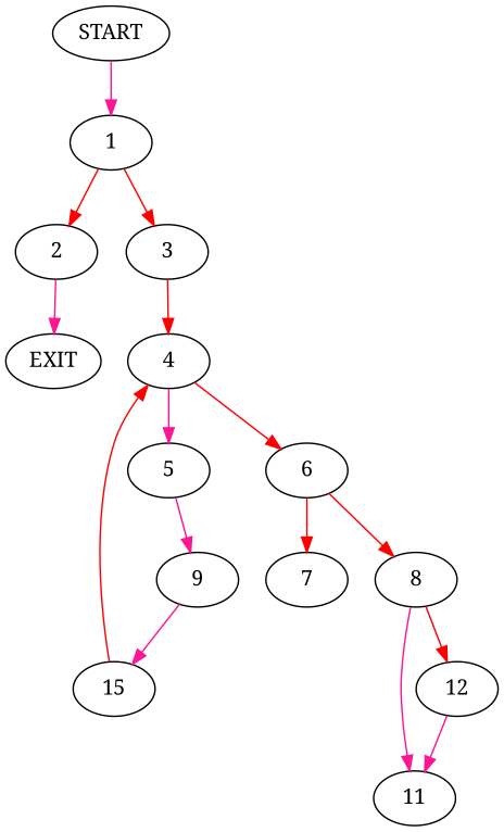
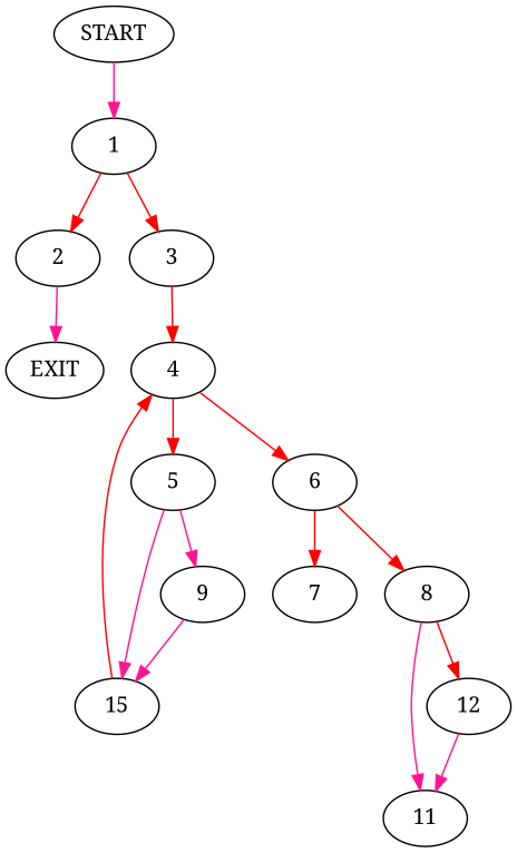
  digraph {
    fontname="Noto Serif"
    node [fontname="Noto Serif"]
    edge [color=red fontname="Noto Serif"]
    n1 [label=START]
    1
    2
    3
    n5 [label=EXIT]
    4
    5
    6
    9
    n10 [label=15]
    7
    8
    11
    12
    n1 -> 1 [color=deeppink]
    1 -> 2
    1 -> 3
    2 -> n5 [color=deeppink]
    3 -> 4
-   4 -> 5 [color=deeppink]
+   4 -> 5
    4 -> 6
    5 -> 9 [color=deeppink]
+   5 -> n10 [color=deeppink]
    6 -> 7
    6 -> 8
    9 -> n10 [color=deeppink]
    n10 -> 4
    8 -> 11 [color=deeppink]
    8 -> 12
    12 -> 11 [color=deeppink]
  }
